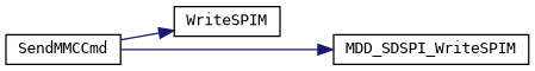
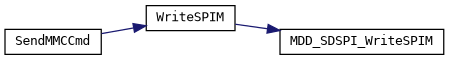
  digraph {
    fontname="DejaVu Sans Mono"
    rankdir=LR
    node [color=black fillcolor=white fontname="DejaVu Sans Mono" fontsize=10 shape=record style=filled]
    edge [color=midnightblue fontname="DejaVu Sans Mono" fontsize=10 labelfontname=Helvetica labelfontsize=10 style=solid]
    n1 [height=0.2 label=SendMMCCmd width=0.4]
    n2 [height=0.2 label=WriteSPIM width=0.4]
    n3 [height=0.2 label=MDD_SDSPI_WriteSPIM width=0.4]
    n1 -> n2
-   n1 -> n3
+   n2 -> n3
  }
